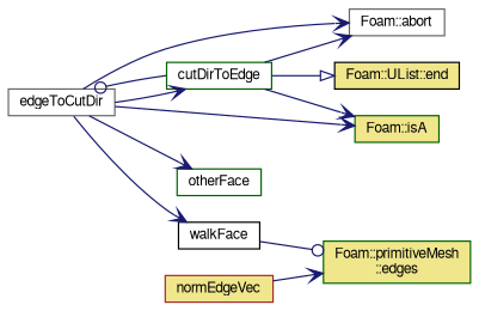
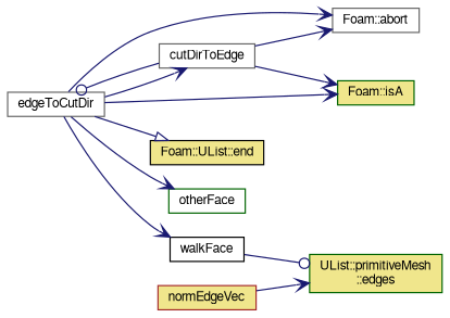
  digraph {
    rankdir=LR
    node [color=darkgreen fillcolor=white fontname=FreeSans fontsize=10 shape=record style=filled]
    edge [arrowhead=vee color=midnightblue fontname=FreeSans fontsize=10 labelfontname=FreeSans labelfontsize=10 style=solid]
    n1 [color=gray40 fontcolor=black height=0.2 label=edgeToCutDir width=0.4]
    n2 [color=gray40 height=0.2 label="Foam::abort" width=0.4]
-   n3 [height=0.2 label=cutDirToEdge width=0.4]
+   n3 [color=gray40 height=0.2 label=cutDirToEdge width=0.4]
    n4 [fillcolor=khaki height=0.2 label="Foam::isA" width=0.4]
    n5 [color=black fillcolor=khaki height=0.2 label="Foam::UList::end" width=0.4]
    n6 [height=0.2 label=otherFace width=0.4]
    n7 [color=black height=0.2 label=walkFace width=0.4]
-   n8 [fillcolor=khaki height=0.2 label="Foam::primitiveMesh\l::edges" width=0.4]
+   n8 [fillcolor=khaki height=0.2 label="UList::primitiveMesh\l::edges" width=0.4]
    n9 [color=brown fillcolor=khaki height=0.2 label=normEdgeVec width=0.4]
    n1 -> n2
    n1 -> n3
    n1 -> n4
-   n3 -> n5 [arrowhead=onormal]
+   n1 -> n5 [arrowhead=onormal]
    n1 -> n6
    n1 -> n7
    n3 -> n1 [arrowhead=odot]
    n3 -> n2
    n3 -> n4
    n7 -> n8 [arrowhead=odot]
    n9 -> n8
  }
